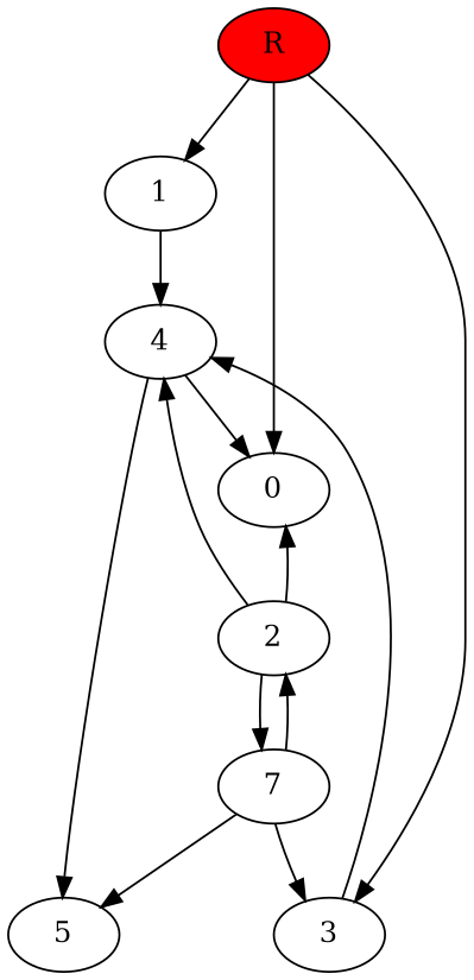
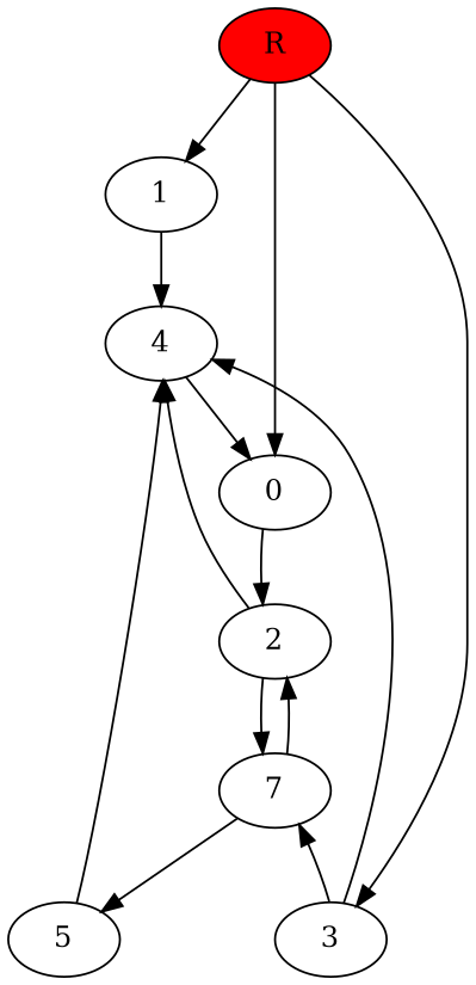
  digraph {
    1
    4
    5
    n4 [label=0]
    7
    2
    3
    R [fillcolor="#ff0000" style=filled]
    1 -> 4
-   4 -> 5
+   5 -> 4
    4 -> n4
-   2 -> n4
+   n4 -> 2
    7 -> 5
    7 -> 2
    2 -> 4
    2 -> 7
    3 -> 4
-   7 -> 3
+   3 -> 7
    R -> 1
    R -> n4
    R -> 3
  }
